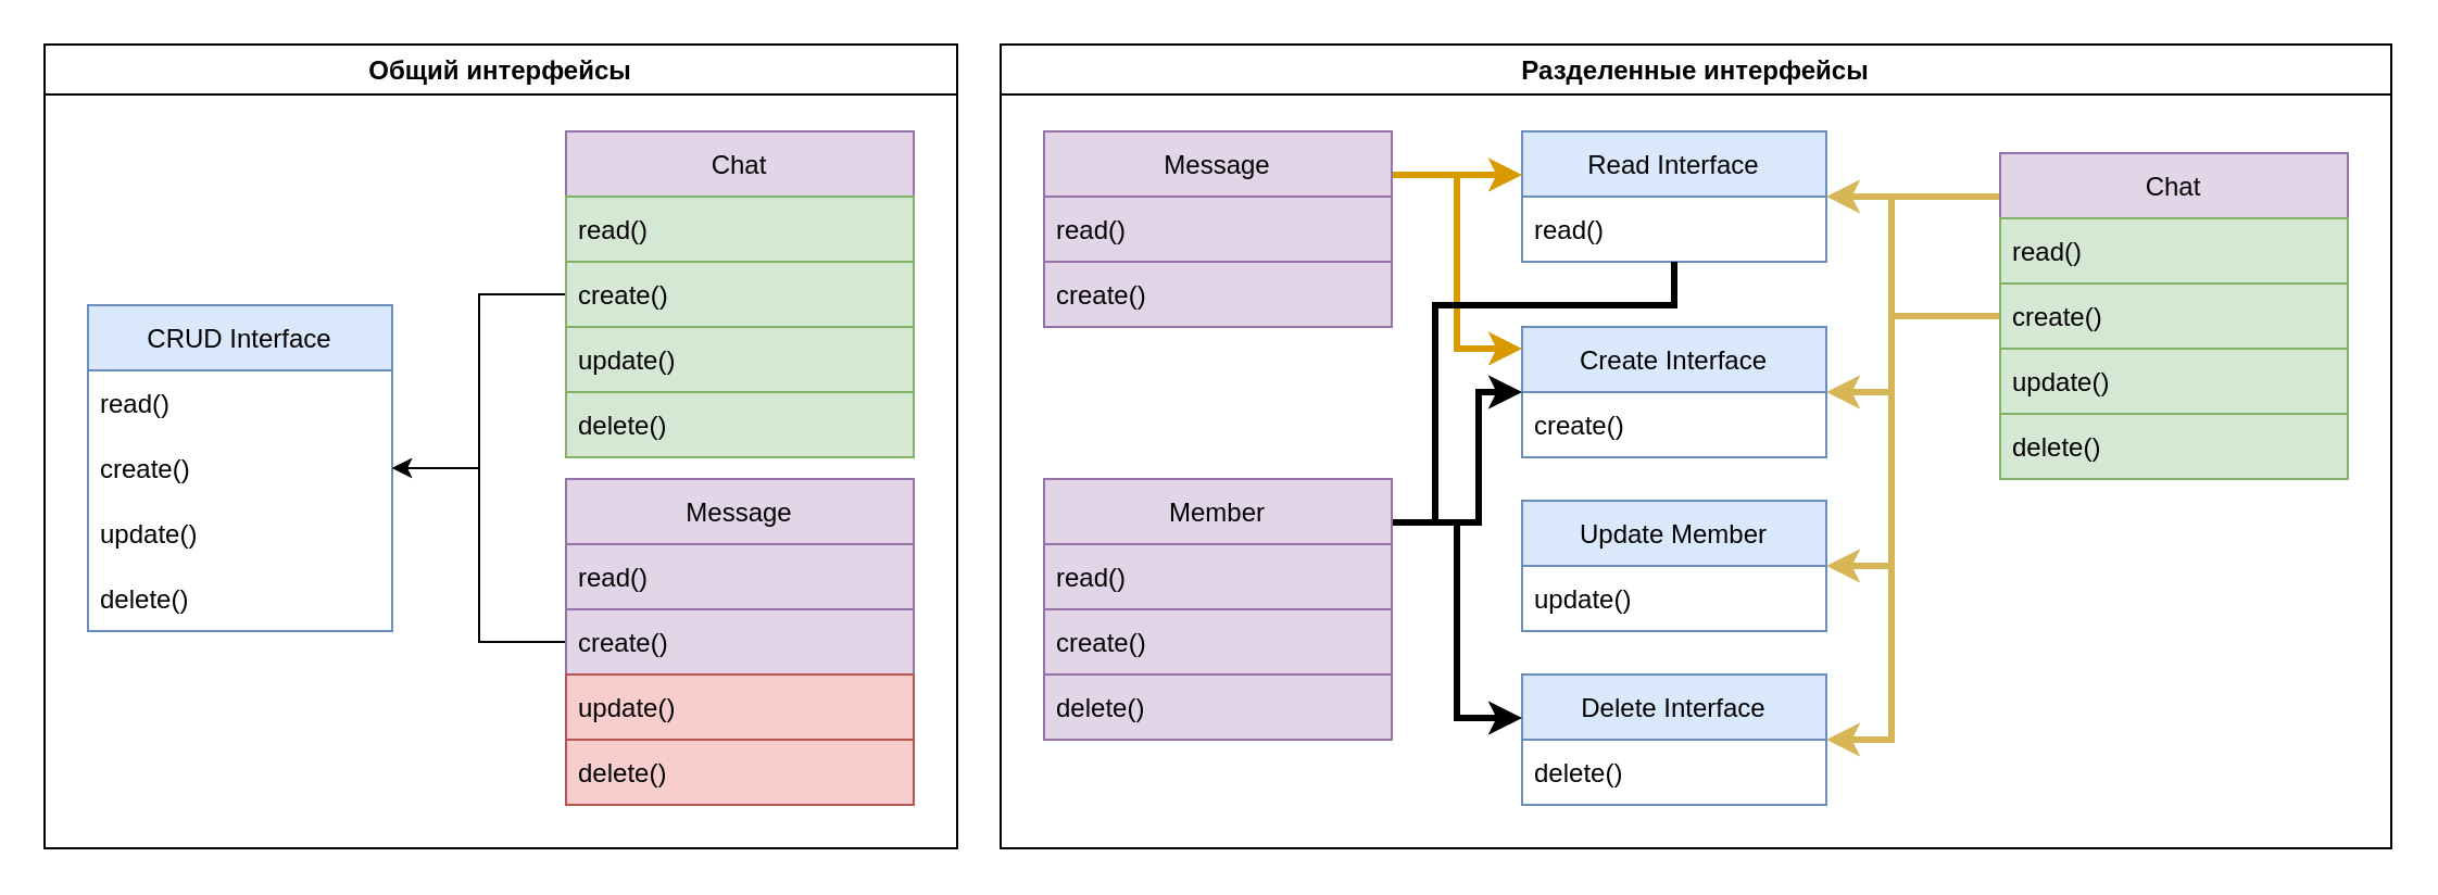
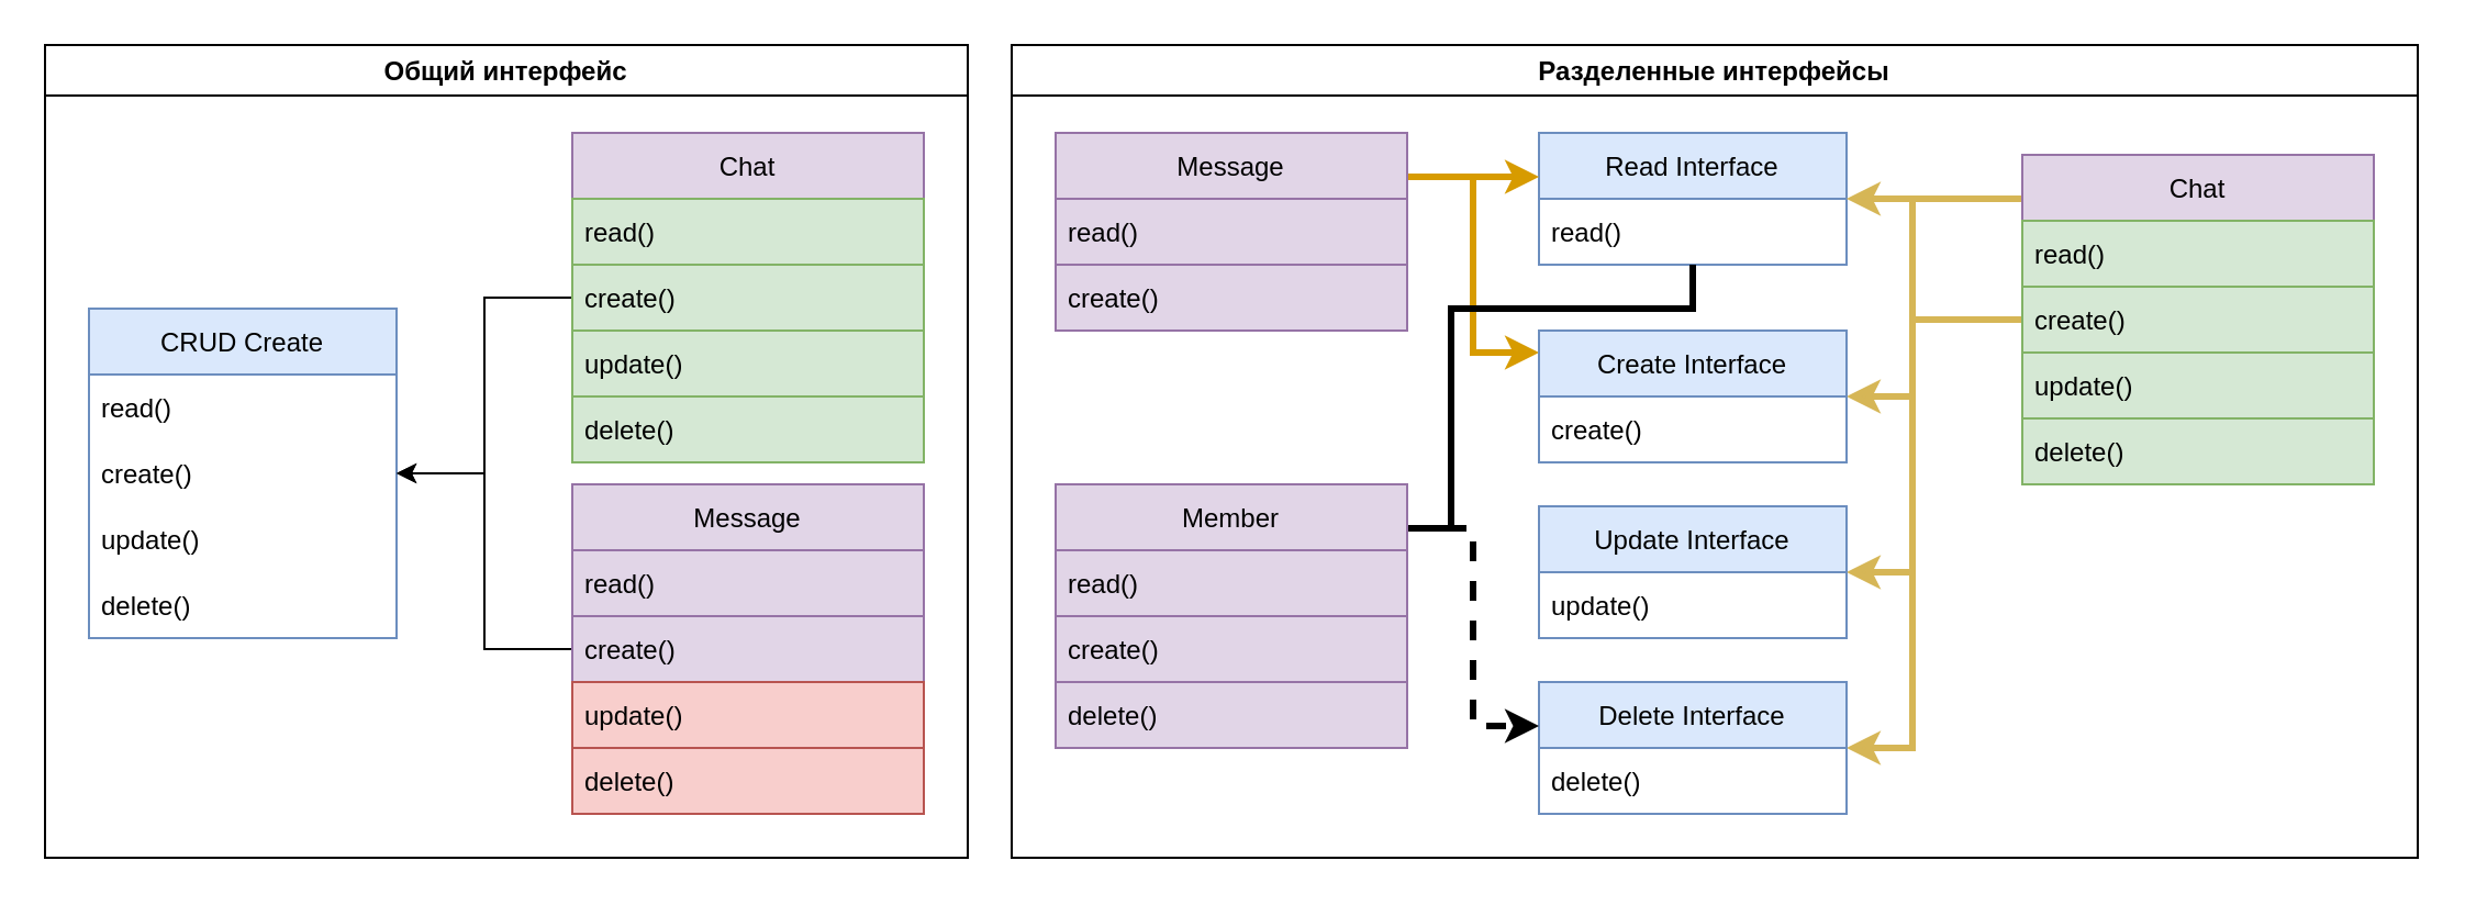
  <mxCell id="0" />
  <mxCell id="1" parent="0" />
- <mxCell id="2" value="CRUD Interface" style="swimlane;fontStyle=0;childLayout=stackLayout;horizontal=1;startSize=30;horizontalStack=0;resizeParent=1;resizeParentMax=0;resizeLast=0;collapsible=1;marginBottom=0;fillColor=#dae8fc;strokeColor=#6c8ebf;" vertex="1" parent="1"><mxGeometry x="40" y="140" width="140" height="150" as="geometry" /></mxCell>
+ <mxCell id="2" value="CRUD Create" style="swimlane;fontStyle=0;childLayout=stackLayout;horizontal=1;startSize=30;horizontalStack=0;resizeParent=1;resizeParentMax=0;resizeLast=0;collapsible=1;marginBottom=0;fillColor=#dae8fc;strokeColor=#6c8ebf;" vertex="1" parent="1"><mxGeometry x="40" y="140" width="140" height="150" as="geometry" /></mxCell>
  <mxCell id="3" value="read()" style="text;strokeColor=none;fillColor=none;align=left;verticalAlign=middle;spacingLeft=4;spacingRight=4;overflow=hidden;points=[[0,0.5],[1,0.5]];portConstraint=eastwest;rotatable=0;" vertex="1" parent="2"><mxGeometry y="30" width="140" height="30" as="geometry" /></mxCell>
  <mxCell id="4" value="create()" style="text;strokeColor=none;fillColor=none;align=left;verticalAlign=middle;spacingLeft=4;spacingRight=4;overflow=hidden;points=[[0,0.5],[1,0.5]];portConstraint=eastwest;rotatable=0;" vertex="1" parent="2"><mxGeometry y="60" width="140" height="30" as="geometry" /></mxCell>
  <mxCell id="5" value="update()" style="text;strokeColor=none;fillColor=none;align=left;verticalAlign=middle;spacingLeft=4;spacingRight=4;overflow=hidden;points=[[0,0.5],[1,0.5]];portConstraint=eastwest;rotatable=0;" vertex="1" parent="2"><mxGeometry y="90" width="140" height="30" as="geometry" /></mxCell>
  <mxCell id="6" value="delete()" style="text;strokeColor=none;fillColor=none;align=left;verticalAlign=middle;spacingLeft=4;spacingRight=4;overflow=hidden;points=[[0,0.5],[1,0.5]];portConstraint=eastwest;rotatable=0;" vertex="1" parent="2"><mxGeometry y="120" width="140" height="30" as="geometry" /></mxCell>
  <mxCell id="7" style="edgeStyle=orthogonalEdgeStyle;rounded=0;orthogonalLoop=1;jettySize=auto;html=1;" edge="1" parent="1" source="8" target="2"><mxGeometry relative="1" as="geometry" /></mxCell>
  <mxCell id="8" value="Chat" style="swimlane;fontStyle=0;childLayout=stackLayout;horizontal=1;startSize=30;horizontalStack=0;resizeParent=1;resizeParentMax=0;resizeLast=0;collapsible=1;marginBottom=0;fillColor=#e1d5e7;strokeColor=#9673a6;" vertex="1" parent="1"><mxGeometry x="260" y="60" width="160" height="150" as="geometry" /></mxCell>
  <mxCell id="9" value="read()" style="text;strokeColor=#82b366;fillColor=#d5e8d4;align=left;verticalAlign=middle;spacingLeft=4;spacingRight=4;overflow=hidden;points=[[0,0.5],[1,0.5]];portConstraint=eastwest;rotatable=0;" vertex="1" parent="8"><mxGeometry y="30" width="160" height="30" as="geometry" /></mxCell>
  <mxCell id="10" value="create()" style="text;strokeColor=#82b366;fillColor=#d5e8d4;align=left;verticalAlign=middle;spacingLeft=4;spacingRight=4;overflow=hidden;points=[[0,0.5],[1,0.5]];portConstraint=eastwest;rotatable=0;" vertex="1" parent="8"><mxGeometry y="60" width="160" height="30" as="geometry" /></mxCell>
  <mxCell id="11" value="update()" style="text;strokeColor=#82b366;fillColor=#d5e8d4;align=left;verticalAlign=middle;spacingLeft=4;spacingRight=4;overflow=hidden;points=[[0,0.5],[1,0.5]];portConstraint=eastwest;rotatable=0;" vertex="1" parent="8"><mxGeometry y="90" width="160" height="30" as="geometry" /></mxCell>
  <mxCell id="12" value="delete()" style="text;strokeColor=#82b366;fillColor=#d5e8d4;align=left;verticalAlign=middle;spacingLeft=4;spacingRight=4;overflow=hidden;points=[[0,0.5],[1,0.5]];portConstraint=eastwest;rotatable=0;" vertex="1" parent="8"><mxGeometry y="120" width="160" height="30" as="geometry" /></mxCell>
  <mxCell id="13" style="edgeStyle=orthogonalEdgeStyle;rounded=0;orthogonalLoop=1;jettySize=auto;html=1;" edge="1" parent="1" source="14" target="2"><mxGeometry relative="1" as="geometry" /></mxCell>
  <mxCell id="14" value="Message" style="swimlane;fontStyle=0;childLayout=stackLayout;horizontal=1;startSize=30;horizontalStack=0;resizeParent=1;resizeParentMax=0;resizeLast=0;collapsible=1;marginBottom=0;fillColor=#e1d5e7;strokeColor=#9673a6;" vertex="1" parent="1"><mxGeometry x="260" y="220" width="160" height="150" as="geometry" /></mxCell>
  <mxCell id="15" value="read()" style="text;strokeColor=#9673a6;fillColor=#e1d5e7;align=left;verticalAlign=middle;spacingLeft=4;spacingRight=4;overflow=hidden;points=[[0,0.5],[1,0.5]];portConstraint=eastwest;rotatable=0;" vertex="1" parent="14"><mxGeometry y="30" width="160" height="30" as="geometry" /></mxCell>
  <mxCell id="16" value="create()" style="text;strokeColor=#9673a6;fillColor=#e1d5e7;align=left;verticalAlign=middle;spacingLeft=4;spacingRight=4;overflow=hidden;points=[[0,0.5],[1,0.5]];portConstraint=eastwest;rotatable=0;" vertex="1" parent="14"><mxGeometry y="60" width="160" height="30" as="geometry" /></mxCell>
  <mxCell id="17" value="update()" style="text;strokeColor=#b85450;fillColor=#f8cecc;align=left;verticalAlign=middle;spacingLeft=4;spacingRight=4;overflow=hidden;points=[[0,0.5],[1,0.5]];portConstraint=eastwest;rotatable=0;" vertex="1" parent="14"><mxGeometry y="90" width="160" height="30" as="geometry" /></mxCell>
  <mxCell id="18" value="delete()" style="text;strokeColor=#b85450;fillColor=#f8cecc;align=left;verticalAlign=middle;spacingLeft=4;spacingRight=4;overflow=hidden;points=[[0,0.5],[1,0.5]];portConstraint=eastwest;rotatable=0;" vertex="1" parent="14"><mxGeometry y="120" width="160" height="30" as="geometry" /></mxCell>
  <mxCell id="19" value="Read Interface" style="swimlane;fontStyle=0;childLayout=stackLayout;horizontal=1;startSize=30;horizontalStack=0;resizeParent=1;resizeParentMax=0;resizeLast=0;collapsible=1;marginBottom=0;fillColor=#dae8fc;strokeColor=#6c8ebf;" vertex="1" parent="1"><mxGeometry x="700" y="60" width="140" height="60" as="geometry" /></mxCell>
  <mxCell id="20" value="read()" style="text;strokeColor=none;fillColor=none;align=left;verticalAlign=middle;spacingLeft=4;spacingRight=4;overflow=hidden;points=[[0,0.5],[1,0.5]];portConstraint=eastwest;rotatable=0;" vertex="1" parent="19"><mxGeometry y="30" width="140" height="30" as="geometry" /></mxCell>
  <mxCell id="21" style="edgeStyle=orthogonalEdgeStyle;rounded=0;orthogonalLoop=1;jettySize=auto;html=1;fillColor=#fff2cc;strokeColor=#d6b656;strokeWidth=3;" edge="1" source="25" target="19" parent="1"><mxGeometry relative="1" as="geometry"><Array as="points"><mxPoint x="870" y="145" /><mxPoint x="870" y="90" /></Array></mxGeometry></mxCell>
  <mxCell id="22" style="edgeStyle=orthogonalEdgeStyle;rounded=0;orthogonalLoop=1;jettySize=auto;html=1;fillColor=#fff2cc;strokeColor=#d6b656;strokeWidth=3;" edge="1" parent="1" source="25" target="37"><mxGeometry relative="1" as="geometry"><Array as="points"><mxPoint x="870" y="90" /><mxPoint x="870" y="260" /></Array></mxGeometry></mxCell>
  <mxCell id="23" style="edgeStyle=orthogonalEdgeStyle;rounded=0;orthogonalLoop=1;jettySize=auto;html=1;fillColor=#fff2cc;strokeColor=#d6b656;strokeWidth=3;" edge="1" parent="1" source="25" target="39"><mxGeometry relative="1" as="geometry"><Array as="points"><mxPoint x="870" y="90" /><mxPoint x="870" y="340" /></Array></mxGeometry></mxCell>
  <mxCell id="24" style="edgeStyle=orthogonalEdgeStyle;rounded=0;orthogonalLoop=1;jettySize=auto;html=1;fillColor=#fff2cc;strokeColor=#d6b656;strokeWidth=3;" edge="1" parent="1" source="25" target="35"><mxGeometry relative="1" as="geometry"><Array as="points"><mxPoint x="870" y="90" /><mxPoint x="870" y="180" /></Array></mxGeometry></mxCell>
  <mxCell id="25" value="Chat" style="swimlane;fontStyle=0;childLayout=stackLayout;horizontal=1;startSize=30;horizontalStack=0;resizeParent=1;resizeParentMax=0;resizeLast=0;collapsible=1;marginBottom=0;fillColor=#e1d5e7;strokeColor=#9673a6;" vertex="1" parent="1"><mxGeometry x="920" y="70" width="160" height="150" as="geometry" /></mxCell>
  <mxCell id="26" value="read()" style="text;strokeColor=#82b366;fillColor=#d5e8d4;align=left;verticalAlign=middle;spacingLeft=4;spacingRight=4;overflow=hidden;points=[[0,0.5],[1,0.5]];portConstraint=eastwest;rotatable=0;" vertex="1" parent="25"><mxGeometry y="30" width="160" height="30" as="geometry" /></mxCell>
  <mxCell id="27" value="create()" style="text;strokeColor=#82b366;fillColor=#d5e8d4;align=left;verticalAlign=middle;spacingLeft=4;spacingRight=4;overflow=hidden;points=[[0,0.5],[1,0.5]];portConstraint=eastwest;rotatable=0;" vertex="1" parent="25"><mxGeometry y="60" width="160" height="30" as="geometry" /></mxCell>
  <mxCell id="28" value="update()" style="text;strokeColor=#82b366;fillColor=#d5e8d4;align=left;verticalAlign=middle;spacingLeft=4;spacingRight=4;overflow=hidden;points=[[0,0.5],[1,0.5]];portConstraint=eastwest;rotatable=0;" vertex="1" parent="25"><mxGeometry y="90" width="160" height="30" as="geometry" /></mxCell>
  <mxCell id="29" value="delete()" style="text;strokeColor=#82b366;fillColor=#d5e8d4;align=left;verticalAlign=middle;spacingLeft=4;spacingRight=4;overflow=hidden;points=[[0,0.5],[1,0.5]];portConstraint=eastwest;rotatable=0;" vertex="1" parent="25"><mxGeometry y="120" width="160" height="30" as="geometry" /></mxCell>
  <mxCell id="30" style="edgeStyle=orthogonalEdgeStyle;rounded=0;orthogonalLoop=1;jettySize=auto;html=1;fillColor=#ffe6cc;strokeColor=#d79b00;strokeWidth=3;" edge="1" source="32" target="19" parent="1"><mxGeometry relative="1" as="geometry"><Array as="points"><mxPoint x="680" y="80" /><mxPoint x="680" y="80" /></Array></mxGeometry></mxCell>
  <mxCell id="31" style="edgeStyle=orthogonalEdgeStyle;rounded=0;orthogonalLoop=1;jettySize=auto;html=1;fillColor=#ffe6cc;strokeColor=#d79b00;strokeWidth=3;" edge="1" parent="1" source="32" target="35"><mxGeometry relative="1" as="geometry"><Array as="points"><mxPoint x="670" y="80" /><mxPoint x="670" y="160" /></Array></mxGeometry></mxCell>
  <mxCell id="32" value="Message" style="swimlane;fontStyle=0;childLayout=stackLayout;horizontal=1;startSize=30;horizontalStack=0;resizeParent=1;resizeParentMax=0;resizeLast=0;collapsible=1;marginBottom=0;fillColor=#e1d5e7;strokeColor=#9673a6;" vertex="1" parent="1"><mxGeometry x="480" y="60" width="160" height="90" as="geometry" /></mxCell>
  <mxCell id="33" value="read()" style="text;strokeColor=#9673a6;fillColor=#e1d5e7;align=left;verticalAlign=middle;spacingLeft=4;spacingRight=4;overflow=hidden;points=[[0,0.5],[1,0.5]];portConstraint=eastwest;rotatable=0;" vertex="1" parent="32"><mxGeometry y="30" width="160" height="30" as="geometry" /></mxCell>
  <mxCell id="34" value="create()" style="text;strokeColor=#9673a6;fillColor=#e1d5e7;align=left;verticalAlign=middle;spacingLeft=4;spacingRight=4;overflow=hidden;points=[[0,0.5],[1,0.5]];portConstraint=eastwest;rotatable=0;" vertex="1" parent="32"><mxGeometry y="60" width="160" height="30" as="geometry" /></mxCell>
  <mxCell id="35" value="Create Interface" style="swimlane;fontStyle=0;childLayout=stackLayout;horizontal=1;startSize=30;horizontalStack=0;resizeParent=1;resizeParentMax=0;resizeLast=0;collapsible=1;marginBottom=0;fillColor=#dae8fc;strokeColor=#6c8ebf;" vertex="1" parent="1"><mxGeometry x="700" y="150" width="140" height="60" as="geometry" /></mxCell>
  <mxCell id="36" value="create()" style="text;strokeColor=none;fillColor=none;align=left;verticalAlign=middle;spacingLeft=4;spacingRight=4;overflow=hidden;points=[[0,0.5],[1,0.5]];portConstraint=eastwest;rotatable=0;" vertex="1" parent="35"><mxGeometry y="30" width="140" height="30" as="geometry" /></mxCell>
- <mxCell id="37" value="Update Member" style="swimlane;fontStyle=0;childLayout=stackLayout;horizontal=1;startSize=30;horizontalStack=0;resizeParent=1;resizeParentMax=0;resizeLast=0;collapsible=1;marginBottom=0;fillColor=#dae8fc;strokeColor=#6c8ebf;" vertex="1" parent="1"><mxGeometry x="700" y="230" width="140" height="60" as="geometry" /></mxCell>
+ <mxCell id="37" value="Update Interface" style="swimlane;fontStyle=0;childLayout=stackLayout;horizontal=1;startSize=30;horizontalStack=0;resizeParent=1;resizeParentMax=0;resizeLast=0;collapsible=1;marginBottom=0;fillColor=#dae8fc;strokeColor=#6c8ebf;" vertex="1" parent="1"><mxGeometry x="700" y="230" width="140" height="60" as="geometry" /></mxCell>
  <mxCell id="38" value="update()" style="text;strokeColor=none;fillColor=none;align=left;verticalAlign=middle;spacingLeft=4;spacingRight=4;overflow=hidden;points=[[0,0.5],[1,0.5]];portConstraint=eastwest;rotatable=0;" vertex="1" parent="37"><mxGeometry y="30" width="140" height="30" as="geometry" /></mxCell>
  <mxCell id="39" value="Delete Interface" style="swimlane;fontStyle=0;childLayout=stackLayout;horizontal=1;startSize=30;horizontalStack=0;resizeParent=1;resizeParentMax=0;resizeLast=0;collapsible=1;marginBottom=0;fillColor=#dae8fc;strokeColor=#6c8ebf;" vertex="1" parent="1"><mxGeometry x="700" y="310" width="140" height="60" as="geometry" /></mxCell>
  <mxCell id="40" value="delete()" style="text;strokeColor=none;fillColor=none;align=left;verticalAlign=middle;spacingLeft=4;spacingRight=4;overflow=hidden;points=[[0,0.5],[1,0.5]];portConstraint=eastwest;rotatable=0;" vertex="1" parent="39"><mxGeometry y="30" width="140" height="30" as="geometry" /></mxCell>
  <mxCell id="41" style="edgeStyle=orthogonalEdgeStyle;rounded=0;orthogonalLoop=1;jettySize=auto;html=1;strokeWidth=3;endArrow=none;" edge="1" parent="1" source="44" target="19"><mxGeometry relative="1" as="geometry"><Array as="points"><mxPoint x="660" y="240" /><mxPoint x="660" y="140" /><mxPoint x="770" y="140" /></Array></mxGeometry></mxCell>
- <mxCell id="42" style="edgeStyle=orthogonalEdgeStyle;rounded=0;orthogonalLoop=1;jettySize=auto;html=1;strokeWidth=3;" edge="1" parent="1" source="44" target="35"><mxGeometry relative="1" as="geometry"><Array as="points"><mxPoint x="680" y="240" /><mxPoint x="680" y="180" /></Array></mxGeometry></mxCell>
- <mxCell id="43" style="edgeStyle=orthogonalEdgeStyle;rounded=0;orthogonalLoop=1;jettySize=auto;html=1;strokeWidth=3;" edge="1" parent="1" source="44" target="39"><mxGeometry relative="1" as="geometry"><Array as="points"><mxPoint x="670" y="240" /><mxPoint x="670" y="330" /></Array></mxGeometry></mxCell>
+ <mxCell id="43" style="edgeStyle=orthogonalEdgeStyle;rounded=0;orthogonalLoop=1;jettySize=auto;html=1;strokeWidth=3;dashed=1;" edge="1" parent="1" source="44" target="39"><mxGeometry relative="1" as="geometry"><Array as="points"><mxPoint x="670" y="240" /><mxPoint x="670" y="330" /></Array></mxGeometry></mxCell>
  <mxCell id="44" value="Member" style="swimlane;fontStyle=0;childLayout=stackLayout;horizontal=1;startSize=30;horizontalStack=0;resizeParent=1;resizeParentMax=0;resizeLast=0;collapsible=1;marginBottom=0;fillColor=#e1d5e7;strokeColor=#9673a6;" vertex="1" parent="1"><mxGeometry x="480" y="220" width="160" height="120" as="geometry" /></mxCell>
  <mxCell id="45" value="read()" style="text;strokeColor=#9673a6;fillColor=#e1d5e7;align=left;verticalAlign=middle;spacingLeft=4;spacingRight=4;overflow=hidden;points=[[0,0.5],[1,0.5]];portConstraint=eastwest;rotatable=0;" vertex="1" parent="44"><mxGeometry y="30" width="160" height="30" as="geometry" /></mxCell>
  <mxCell id="46" value="create()" style="text;strokeColor=#9673a6;fillColor=#e1d5e7;align=left;verticalAlign=middle;spacingLeft=4;spacingRight=4;overflow=hidden;points=[[0,0.5],[1,0.5]];portConstraint=eastwest;rotatable=0;" vertex="1" parent="44"><mxGeometry y="60" width="160" height="30" as="geometry" /></mxCell>
  <mxCell id="47" value="delete()" style="text;strokeColor=#9673a6;fillColor=#e1d5e7;align=left;verticalAlign=middle;spacingLeft=4;spacingRight=4;overflow=hidden;points=[[0,0.5],[1,0.5]];portConstraint=eastwest;rotatable=0;" vertex="1" parent="44"><mxGeometry y="90" width="160" height="30" as="geometry" /></mxCell>
- <mxCell id="48" value="Общий интерфейсы" style="swimlane;" vertex="1" parent="1"><mxGeometry x="20" width="420" height="370" as="geometry" y="20" /></mxCell>
+ <mxCell id="48" value="Общий интерфейс" style="swimlane;" vertex="1" parent="1"><mxGeometry x="20" width="420" height="370" as="geometry" y="20" /></mxCell>
  <mxCell id="49" value="Разделенные интерфейсы" style="swimlane;" vertex="1" parent="1"><mxGeometry x="460" width="640" height="370" as="geometry" y="20" /></mxCell>
